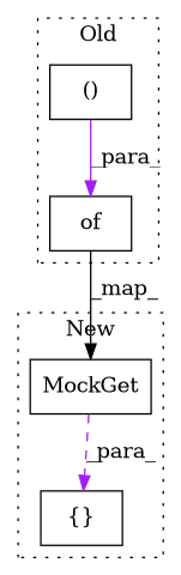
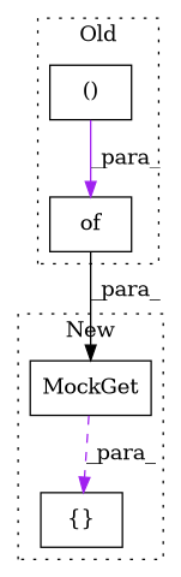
  digraph {
    node [a=32 l="8,1" shape=box]
    edge [color=purple style=solid]
    n1 [label=of s="1954,1994"]
    n2 [a=106 l=20 label="()" s=1962]
    n3 [label=MockGet s="2014,2041"]
    n4 [a=4 l="1,1" label="{}" s="2013,2042"]
    subgraph cluster_1 {
      label=Old
      style=dotted
      n1
      n2
    }
    subgraph cluster_2 {
      label=New
      style=dotted
      n3
      n4
    }
-   n1 -> n3 [label=_map_ color=black]
+   n1 -> n3 [label=_para_ color=black]
    n2 -> n1 [label=_para_]
    n3 -> n4 [label=_para_ style=dashed]
  }
